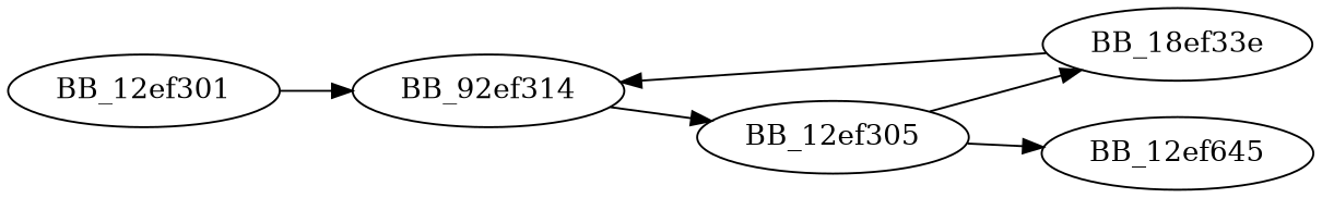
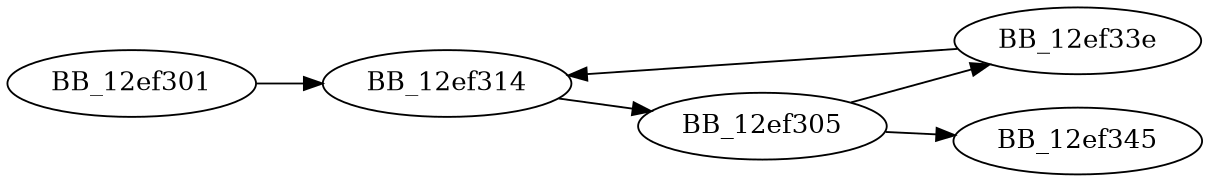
  digraph {
    rankdir=LR
    BB_12ef301
-   BB_12ef314 [label=BB_92ef314]
+   BB_12ef314
    n3 [label=BB_12ef305]
-   BB_12ef33e [label=BB_18ef33e]
-   BB_12ef345 [label=BB_12ef645]
+   BB_12ef33e
+   BB_12ef345
    BB_12ef301 -> BB_12ef314
    BB_12ef314 -> n3
    n3 -> BB_12ef33e
    n3 -> BB_12ef345
    BB_12ef33e -> BB_12ef314
  }
